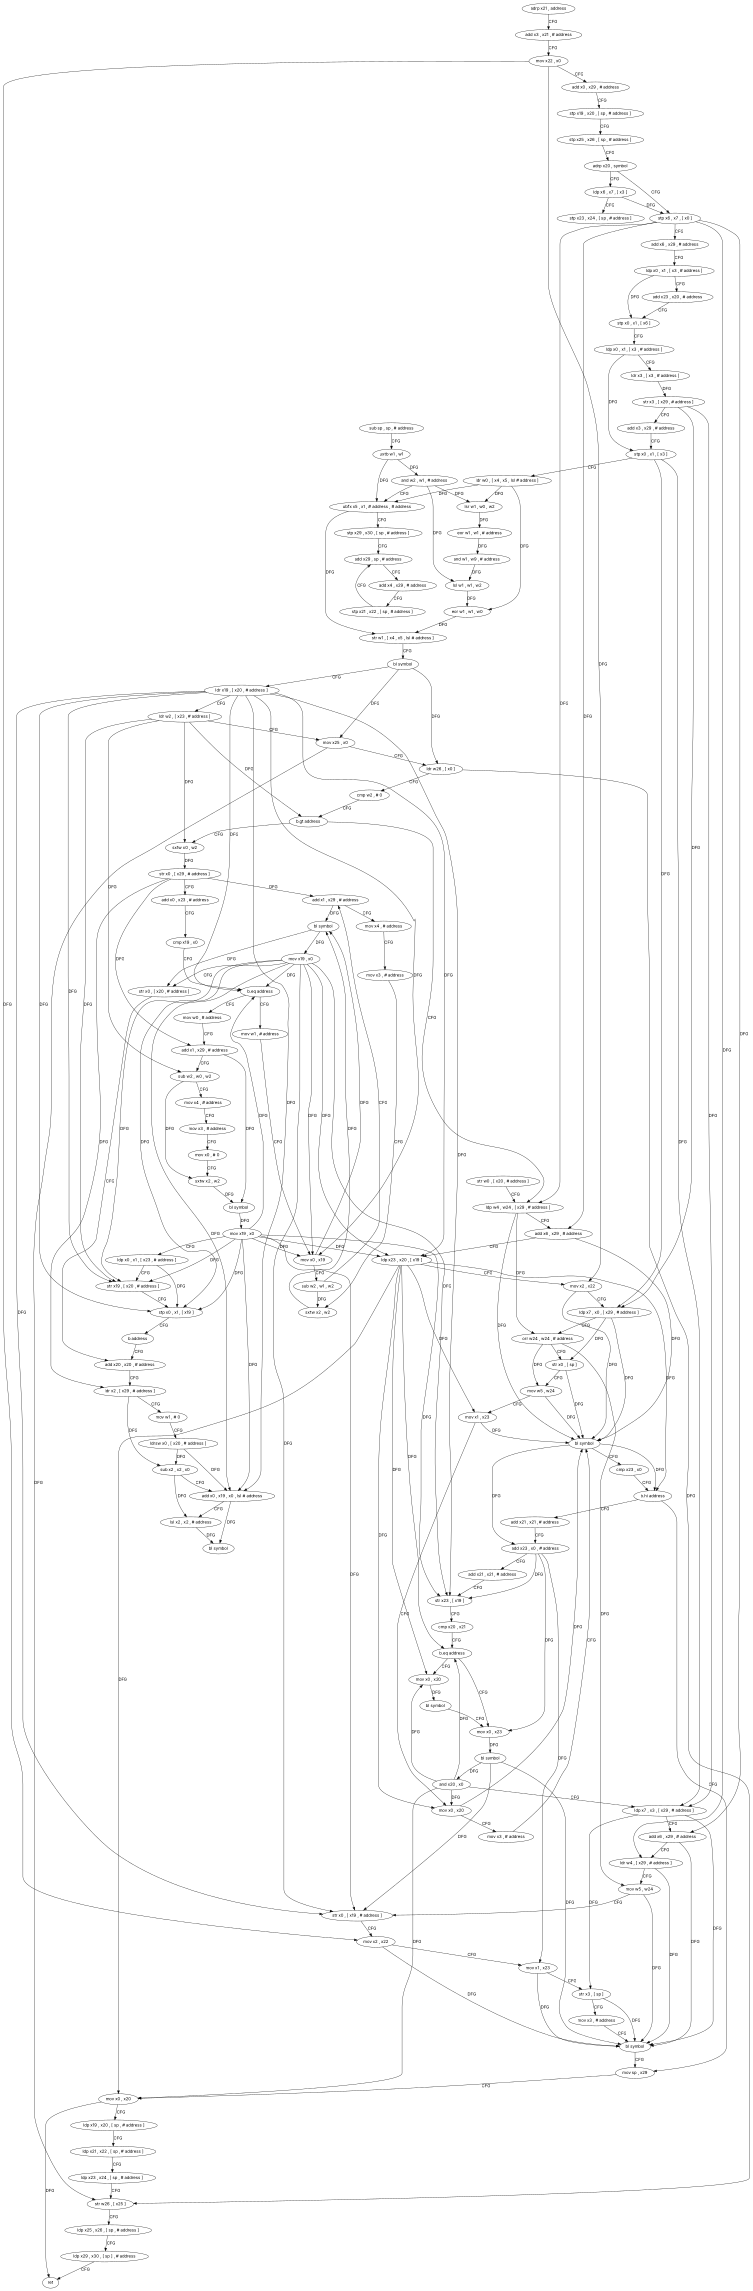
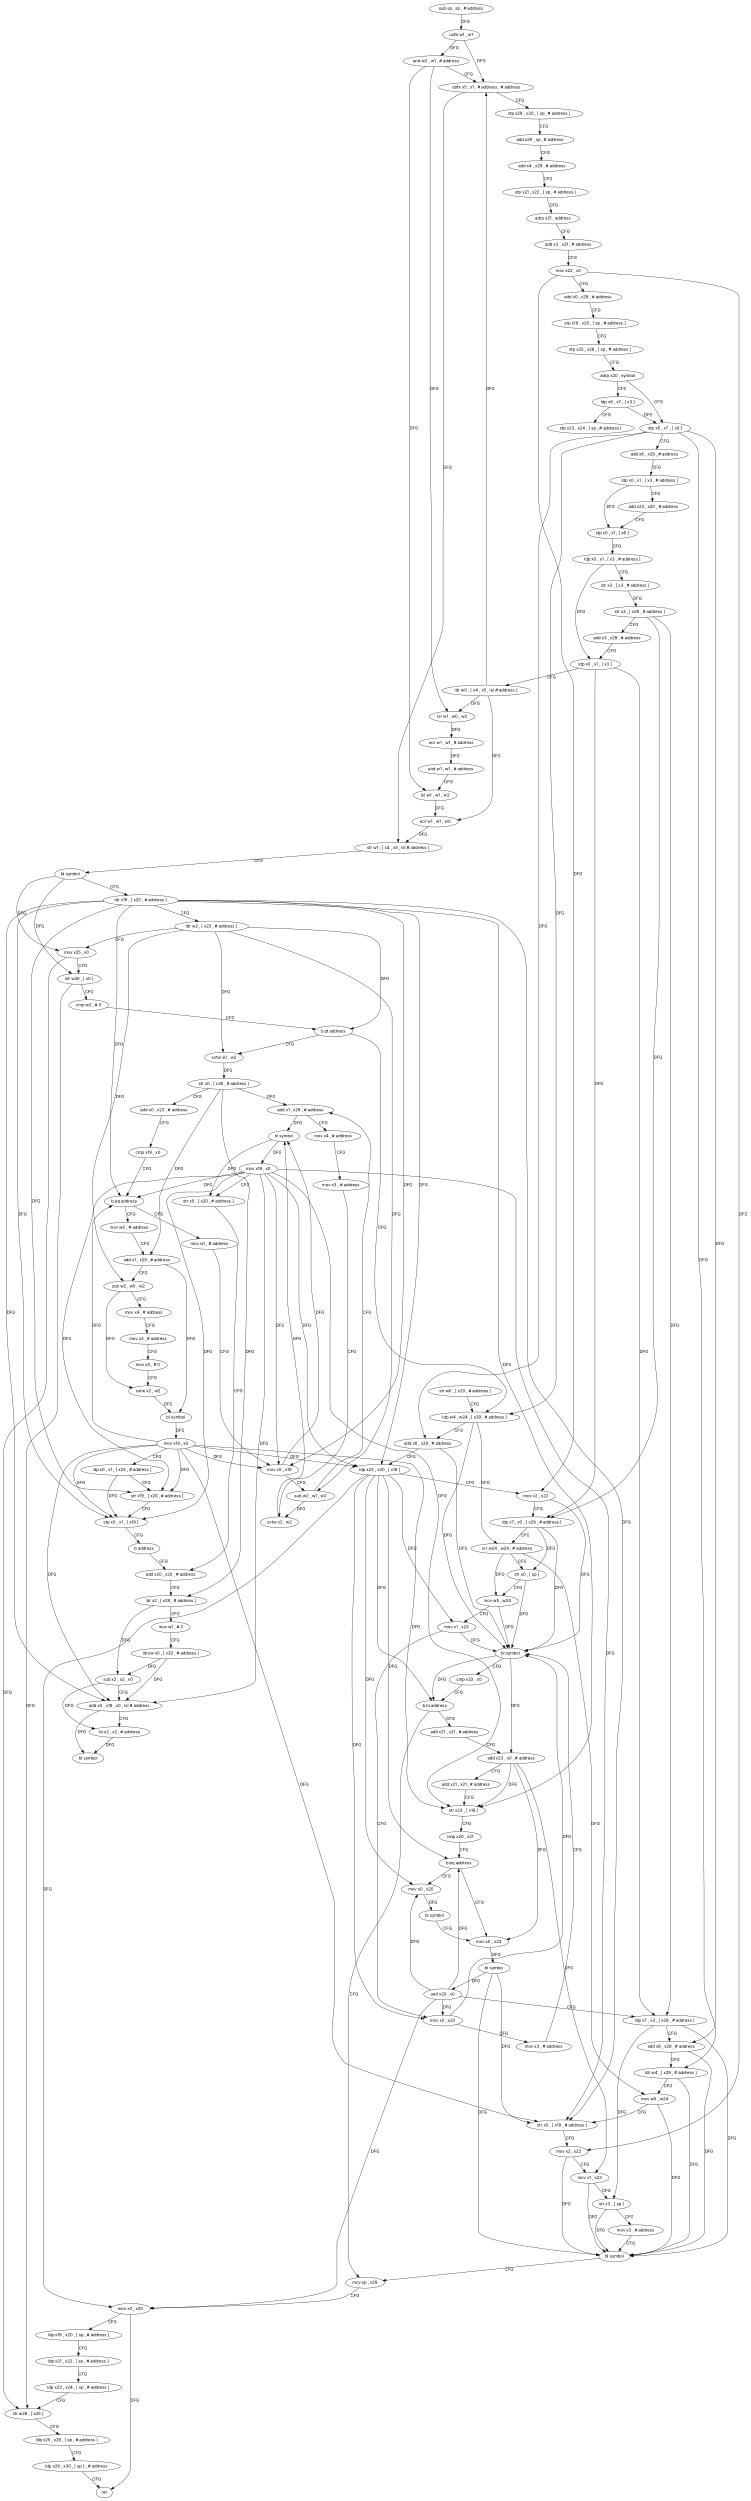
  digraph {
    fontname=Inter
    node [fontname=Inter]
    edge [fontname=Inter]
    n1 [label="sub sp , sp , # address"]
    n2 [label="uxtb w1 , w1"]
    n3 [label="and w2 , w1 , # address"]
    n4 [label="ubfx x5 , x1 , # address , # address"]
    n5 [label="lsr w1 , w0 , w2"]
    n6 [label="lsl w1 , w1 , w2"]
    n7 [label="stp x29 , x30 , [ sp , # address ]"]
    n8 [label="str w1 , [ x4 , x5 , lsl # address ]"]
    n9 [label="eor w1 , w1 , # address"]
    n10 [label="eor w1 , w1 , w0"]
    n11 [label="add x29 , sp , # address"]
    n12 [label="ldr w0 , [ x4 , x5 , lsl # address ]"]
    n13 [label="bl symbol"]
    n14 [label="add x4 , x29 , # address"]
    n15 [label="stp x21 , x22 , [ sp , # address ]"]
    n16 [label="adrp x21 , address"]
    n17 [label="add x3 , x21 , # address"]
    n18 [label="mov x22 , x0"]
    n19 [label="add x0 , x29 , # address"]
    n20 [label="mov x2 , x22"]
    n21 [label="mov x2 , x22"]
    n22 [label="stp x19 , x20 , [ sp , # address ]"]
    n23 [label="ldp x7 , x0 , [ x29 , # address ]"]
    n24 [label="bl symbol"]
    n25 [label="mov x1 , x23"]
    n26 [label="bl symbol"]
    n27 [label="stp x25 , x26 , [ sp , # address ]"]
    n28 [label="adrp x20 , symbol"]
    n29 [label="ldp x6 , x7 , [ x3 ]"]
    n30 [label="stp x6 , x7 , [ x0 ]"]
    n31 [label="stp x23 , x24 , [ sp , # address ]"]
    n32 [label="add x6 , x29 , # address"]
    n33 [label="ldp w4 , w24 , [ x29 , # address ]"]
    n34 [label="add x6 , x29 , # address"]
    n35 [label="add x6 , x29 , # address"]
    n36 [label="ldr w4 , [ x29 , # address ]"]
    n37 [label="ldp x0 , x1 , [ x3 , # address ]"]
    n38 [label="orr w24 , w24 , # address"]
    n39 [label="ldp x23 , x20 , [ x19 ]"]
    n40 [label="mov w5 , w24"]
    n41 [label="add x23 , x20 , # address"]
    n42 [label="stp x0 , x1 , [ x6 ]"]
    n43 [label="ldp x0 , x1 , [ x3 , # address ]"]
    n44 [label="ldr x3 , [ x3 , # address ]"]
    n45 [label="stp x0 , x1 , [ x3 ]"]
    n46 [label="str x3 , [ x29 , # address ]"]
    n47 [label="ldp x7 , x3 , [ x29 , # address ]"]
    n48 [label="add x3 , x29 , # address"]
    n49 [label="str x0 , [ sp ]"]
    n50 [label="str x3 , [ sp ]"]
-   n51 [label="and w1 , w9 , # address"]
+   n51 [label="and w1 , w1 , # address"]
    n52 [label="ldr x19 , [ x20 , # address ]"]
    n53 [label="mov x25 , x0"]
    n54 [label="ldr w26 , [ x0 ]"]
    n55 [label="ldr w2 , [ x23 , # address ]"]
    n56 [label="b.eq address"]
    n57 [label="str x23 , [ x19 ]"]
    n58 [label="str x19 , [ x20 , # address ]"]
    n59 [label="stp x0 , x1 , [ x19 ]"]
    n60 [label="mov x0 , x19"]
    n61 [label="str x0 , [ x19 , # address ]"]
    n62 [label="add x0 , x19 , x0 , lsl # address"]
    n63 [label="str w26 , [ x25 ]"]
    n64 [label="cmp w2 , # 0"]
    n65 [label="b.gt address"]
    n66 [label="sxtw x0 , w2"]
    n67 [label="sub w2 , w0 , w2"]
    n68 [label="sub w2 , w1 , w2"]
    n69 [label="mov x1 , x23"]
    n70 [label="mov x0 , x20"]
    n71 [label="b.hi address"]
    n72 [label="mov x0 , x20"]
    n73 [label="b.eq address"]
    n74 [label="mov x0 , x20"]
    n75 [label="mov w0 , # address"]
    n76 [label="mov w1 , # address"]
    n77 [label="cmp x20 , x21"]
    n78 [label="b address"]
    n79 [label="bl symbol"]
    n80 [label="lsl x2 , x2 , # address"]
    n81 [label="bl symbol"]
    n82 [label="str x0 , [ x29 , # address ]"]
    n83 [label="mov x4 , # address"]
    n84 [label="sxtw x2 , w2"]
    n85 [label="add x1 , x29 , # address"]
    n86 [label="sxtw x2 , w2"]
    n87 [label="ldp x25 , x26 , [ sp , # address ]"]
    n88 [label="mov w5 , w24"]
    n89 [label="cmp x23 , x0"]
    n90 [label="add x23 , x0 , # address"]
    n91 [label="add x0 , x23 , # address"]
    n92 [label="add x1 , x29 , # address"]
    n93 [label="ldr x2 , [ x29 , # address ]"]
    n94 [label="mov x3 , # address"]
    n95 [label="mov sp , x29"]
    n96 [label="add x21 , x21 , # address"]
    n97 [label="ldp x19 , x20 , [ sp , # address ]"]
    n98 [label=ret]
    n99 [label="mov x0 , x23"]
    n100 [label="bl symbol"]
    n101 [label="add x21 , x21 , # address"]
    n102 [label="cmp x19 , x0"]
    n103 [label="bl symbol"]
    n104 [label="mov x4 , # address"]
    n105 [label="mov w1 , # 0"]
    n106 [label="sub x2 , x2 , x0"]
    n107 [label="ldp x21 , x22 , [ sp , # address ]"]
    n108 [label="ldp x23 , x24 , [ sp , # address ]"]
    n109 [label="ldp x29 , x30 , [ sp ] , # address"]
    n110 [label="bl symbol"]
    n111 [label="and x20 , x0"]
    n112 [label="mov x19 , x0"]
    n113 [label="mov x3 , # address"]
    n114 [label="mov x0 , # 0"]
    n115 [label="ldp x0 , x1 , [ x23 , # address ]"]
    n116 [label="add x20 , x20 , # address"]
    n117 [label="mov x19 , x0"]
    n118 [label="str x0 , [ x20 , # address ]"]
    n119 [label="mov x3 , # address"]
    n120 [label="mov x3 , # address"]
    n121 [label="ldrsw x0 , [ x20 , # address ]"]
    n122 [label="str w0 , [ x20 , # address ]"]
    n1 -> n2 [label=CFG]
    n2 -> n3 [label=DFG]
    n2 -> n4 [label=DFG]
    n3 -> n4 [label=CFG]
    n3 -> n5 [label=DFG]
    n3 -> n6 [label=DFG]
    n4 -> n7 [label=CFG]
    n4 -> n8 [label=DFG]
    n5 -> n9 [label=DFG]
    n6 -> n10 [label=DFG]
    n7 -> n11 [label=CFG]
    n8 -> n13 [label=CFG]
    n9 -> n51 [label=DFG]
    n10 -> n8 [label=DFG]
    n11 -> n14 [label=CFG]
    n12 -> n4 [label=DFG]
    n12 -> n5 [label=DFG]
    n12 -> n10 [label=DFG]
    n13 -> n52 [label=CFG]
    n13 -> n53 [label=DFG]
    n13 -> n54 [label=DFG]
    n14 -> n15 [label=CFG]
-   n15 -> n11 [label=CFG]
+   n15 -> n16 [label=CFG]
    n16 -> n17 [label=CFG]
    n17 -> n18 [label=CFG]
    n18 -> n19 [label=CFG]
    n18 -> n20 [label=DFG]
    n18 -> n21 [label=DFG]
    n19 -> n22 [label=CFG]
    n20 -> n23 [label=CFG]
    n20 -> n24 [label=DFG]
    n21 -> n25 [label=CFG]
    n21 -> n26 [label=DFG]
    n22 -> n27 [label=CFG]
    n23 -> n24 [label=DFG]
    n23 -> n38 [label=CFG]
    n23 -> n49 [label=DFG]
    n24 -> n71 [label=DFG]
    n24 -> n89 [label=CFG]
    n24 -> n90 [label=DFG]
    n25 -> n26 [label=DFG]
    n25 -> n50 [label=CFG]
    n26 -> n95 [label=CFG]
    n27 -> n28 [label=CFG]
    n28 -> n29 [label=CFG]
    n28 -> n30 [label=CFG]
    n29 -> n30 [label=DFG]
    n29 -> n31 [label=CFG]
    n30 -> n32 [label=CFG]
    n30 -> n33 [label=DFG]
    n30 -> n34 [label=DFG]
    n30 -> n35 [label=DFG]
    n30 -> n36 [label=DFG]
    n32 -> n37 [label=CFG]
    n33 -> n24 [label=DFG]
    n33 -> n34 [label=CFG]
    n33 -> n38 [label=DFG]
    n34 -> n24 [label=DFG]
    n34 -> n39 [label=CFG]
    n35 -> n26 [label=DFG]
    n35 -> n36 [label=CFG]
    n36 -> n26 [label=DFG]
    n36 -> n40 [label=CFG]
    n37 -> n41 [label=CFG]
    n37 -> n42 [label=DFG]
    n38 -> n40 [label=DFG]
    n38 -> n49 [label=CFG]
    n38 -> n88 [label=DFG]
    n39 -> n20 [label=CFG]
    n39 -> n69 [label=DFG]
    n39 -> n70 [label=DFG]
    n39 -> n71 [label=DFG]
    n39 -> n72 [label=DFG]
    n39 -> n73 [label=DFG]
    n39 -> n74 [label=DFG]
    n40 -> n26 [label=DFG]
    n40 -> n61 [label=CFG]
    n41 -> n42 [label=CFG]
    n42 -> n43 [label=CFG]
    n43 -> n44 [label=CFG]
    n43 -> n45 [label=DFG]
    n44 -> n46 [label=DFG]
    n45 -> n12 [label=CFG]
    n45 -> n23 [label=DFG]
    n45 -> n47 [label=DFG]
    n46 -> n23 [label=DFG]
    n46 -> n47 [label=DFG]
    n46 -> n48 [label=CFG]
    n47 -> n26 [label=DFG]
    n47 -> n35 [label=CFG]
    n47 -> n50 [label=DFG]
    n48 -> n45 [label=CFG]
    n49 -> n24 [label=DFG]
    n49 -> n88 [label=CFG]
    n50 -> n26 [label=DFG]
    n50 -> n120 [label=CFG]
    n51 -> n6 [label=DFG]
    n52 -> n39 [label=DFG]
    n52 -> n55 [label=CFG]
    n52 -> n56 [label=DFG]
    n52 -> n57 [label=DFG]
    n52 -> n58 [label=DFG]
    n52 -> n59 [label=DFG]
    n52 -> n60 [label=DFG]
    n52 -> n61 [label=DFG]
    n52 -> n62 [label=DFG]
    n53 -> n54 [label=CFG]
    n53 -> n63 [label=DFG]
    n54 -> n63 [label=DFG]
    n54 -> n64 [label=CFG]
    n55 -> n53 [label=CFG]
    n55 -> n65 [label=DFG]
    n55 -> n66 [label=DFG]
    n55 -> n67 [label=DFG]
-   n55 -> n58 [label=DFG]
+   n55 -> n68 [label=DFG]
    n56 -> n75 [label=CFG]
    n56 -> n76 [label=CFG]
    n57 -> n77 [label=CFG]
    n58 -> n59 [label=CFG]
    n59 -> n78 [label=CFG]
    n60 -> n68 [label=CFG]
    n60 -> n79 [label=DFG]
    n61 -> n21 [label=CFG]
    n62 -> n80 [label=CFG]
    n62 -> n81 [label=DFG]
    n63 -> n87 [label=CFG]
    n64 -> n65 [label=CFG]
    n65 -> n33 [label=CFG]
    n65 -> n66 [label=CFG]
    n66 -> n82 [label=DFG]
    n67 -> n83 [label=CFG]
    n67 -> n84 [label=DFG]
    n68 -> n85 [label=CFG]
    n68 -> n86 [label=DFG]
    n69 -> n24 [label=DFG]
    n69 -> n70 [label=CFG]
    n70 -> n24 [label=DFG]
    n70 -> n94 [label=CFG]
    n71 -> n95 [label=CFG]
    n71 -> n96 [label=CFG]
    n72 -> n97 [label=CFG]
    n72 -> n98 [label=DFG]
    n73 -> n74 [label=CFG]
    n73 -> n99 [label=CFG]
    n74 -> n100 [label=DFG]
    n75 -> n92 [label=CFG]
    n76 -> n60 [label=CFG]
    n77 -> n73 [label=CFG]
    n78 -> n116 [label=CFG]
    n79 -> n117 [label=DFG]
    n79 -> n118 [label=DFG]
    n80 -> n81 [label=DFG]
    n82 -> n85 [label=DFG]
    n82 -> n91 [label=CFG]
    n82 -> n92 [label=DFG]
    n82 -> n93 [label=DFG]
    n83 -> n113 [label=CFG]
    n84 -> n103 [label=DFG]
    n85 -> n79 [label=DFG]
    n85 -> n104 [label=CFG]
    n86 -> n79 [label=DFG]
    n87 -> n109 [label=CFG]
    n88 -> n24 [label=DFG]
    n88 -> n69 [label=CFG]
    n89 -> n71 [label=CFG]
    n90 -> n25 [label=DFG]
    n90 -> n57 [label=DFG]
    n90 -> n99 [label=DFG]
    n90 -> n101 [label=CFG]
    n91 -> n102 [label=CFG]
    n92 -> n67 [label=CFG]
    n92 -> n103 [label=DFG]
    n93 -> n105 [label=CFG]
    n93 -> n106 [label=DFG]
    n94 -> n24 [label=CFG]
    n95 -> n72 [label=CFG]
    n96 -> n90 [label=CFG]
    n97 -> n107 [label=CFG]
    n99 -> n110 [label=DFG]
    n100 -> n99 [label=CFG]
    n101 -> n57 [label=CFG]
    n102 -> n56 [label=CFG]
    n103 -> n112 [label=DFG]
    n104 -> n119 [label=CFG]
    n105 -> n121 [label=CFG]
    n106 -> n62 [label=CFG]
    n106 -> n80 [label=DFG]
    n107 -> n108 [label=CFG]
    n108 -> n63 [label=CFG]
    n109 -> n98 [label=CFG]
    n110 -> n26 [label=DFG]
    n110 -> n61 [label=DFG]
    n110 -> n111 [label=DFG]
    n111 -> n47 [label=CFG]
    n111 -> n70 [label=DFG]
    n111 -> n72 [label=DFG]
    n111 -> n73 [label=DFG]
    n111 -> n74 [label=DFG]
    n112 -> n39 [label=DFG]
    n112 -> n56 [label=DFG]
    n112 -> n57 [label=DFG]
    n112 -> n58 [label=DFG]
    n112 -> n59 [label=DFG]
    n112 -> n60 [label=DFG]
    n112 -> n61 [label=DFG]
    n112 -> n62 [label=DFG]
    n112 -> n115 [label=CFG]
    n113 -> n114 [label=CFG]
    n114 -> n84 [label=CFG]
    n115 -> n58 [label=CFG]
    n115 -> n59 [label=DFG]
    n116 -> n93 [label=CFG]
    n117 -> n39 [label=DFG]
    n117 -> n56 [label=DFG]
    n117 -> n57 [label=DFG]
    n117 -> n58 [label=DFG]
    n117 -> n59 [label=DFG]
    n117 -> n60 [label=DFG]
    n117 -> n61 [label=DFG]
    n117 -> n62 [label=DFG]
    n117 -> n118 [label=CFG]
    n118 -> n116 [label=CFG]
    n119 -> n86 [label=CFG]
    n120 -> n26 [label=CFG]
    n121 -> n62 [label=DFG]
    n121 -> n106 [label=DFG]
    n122 -> n33 [label=CFG]
  }
